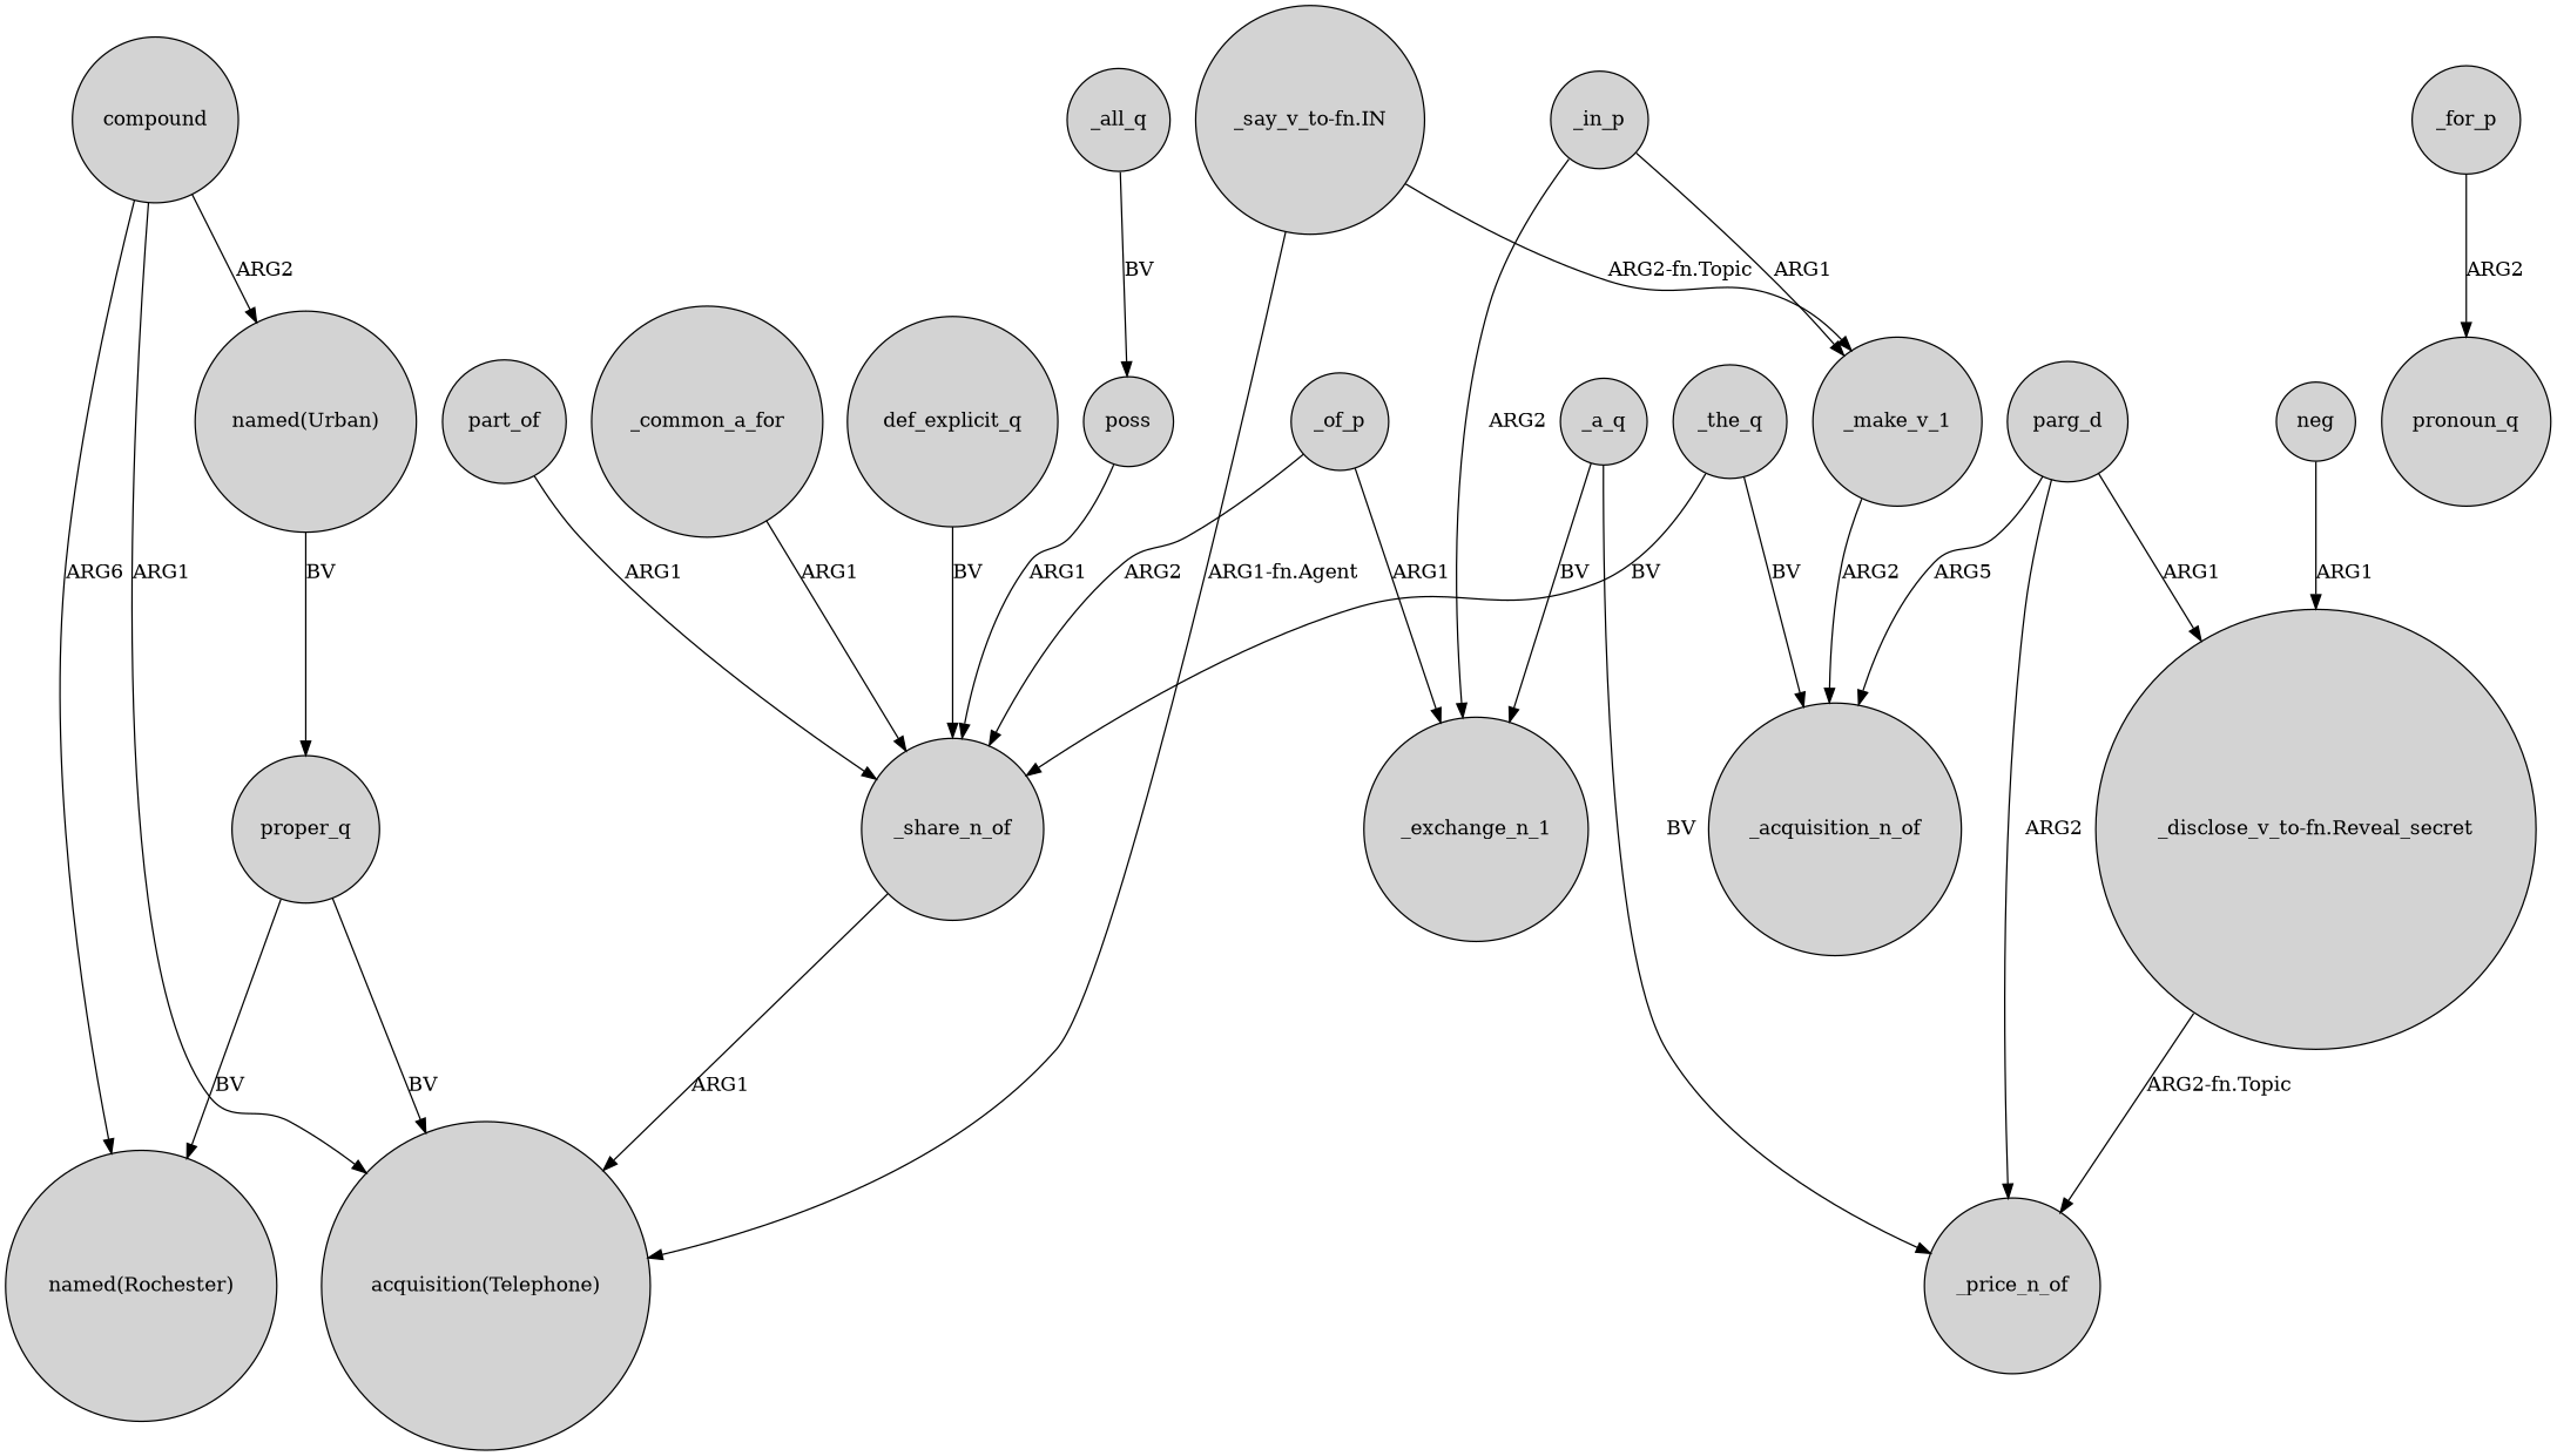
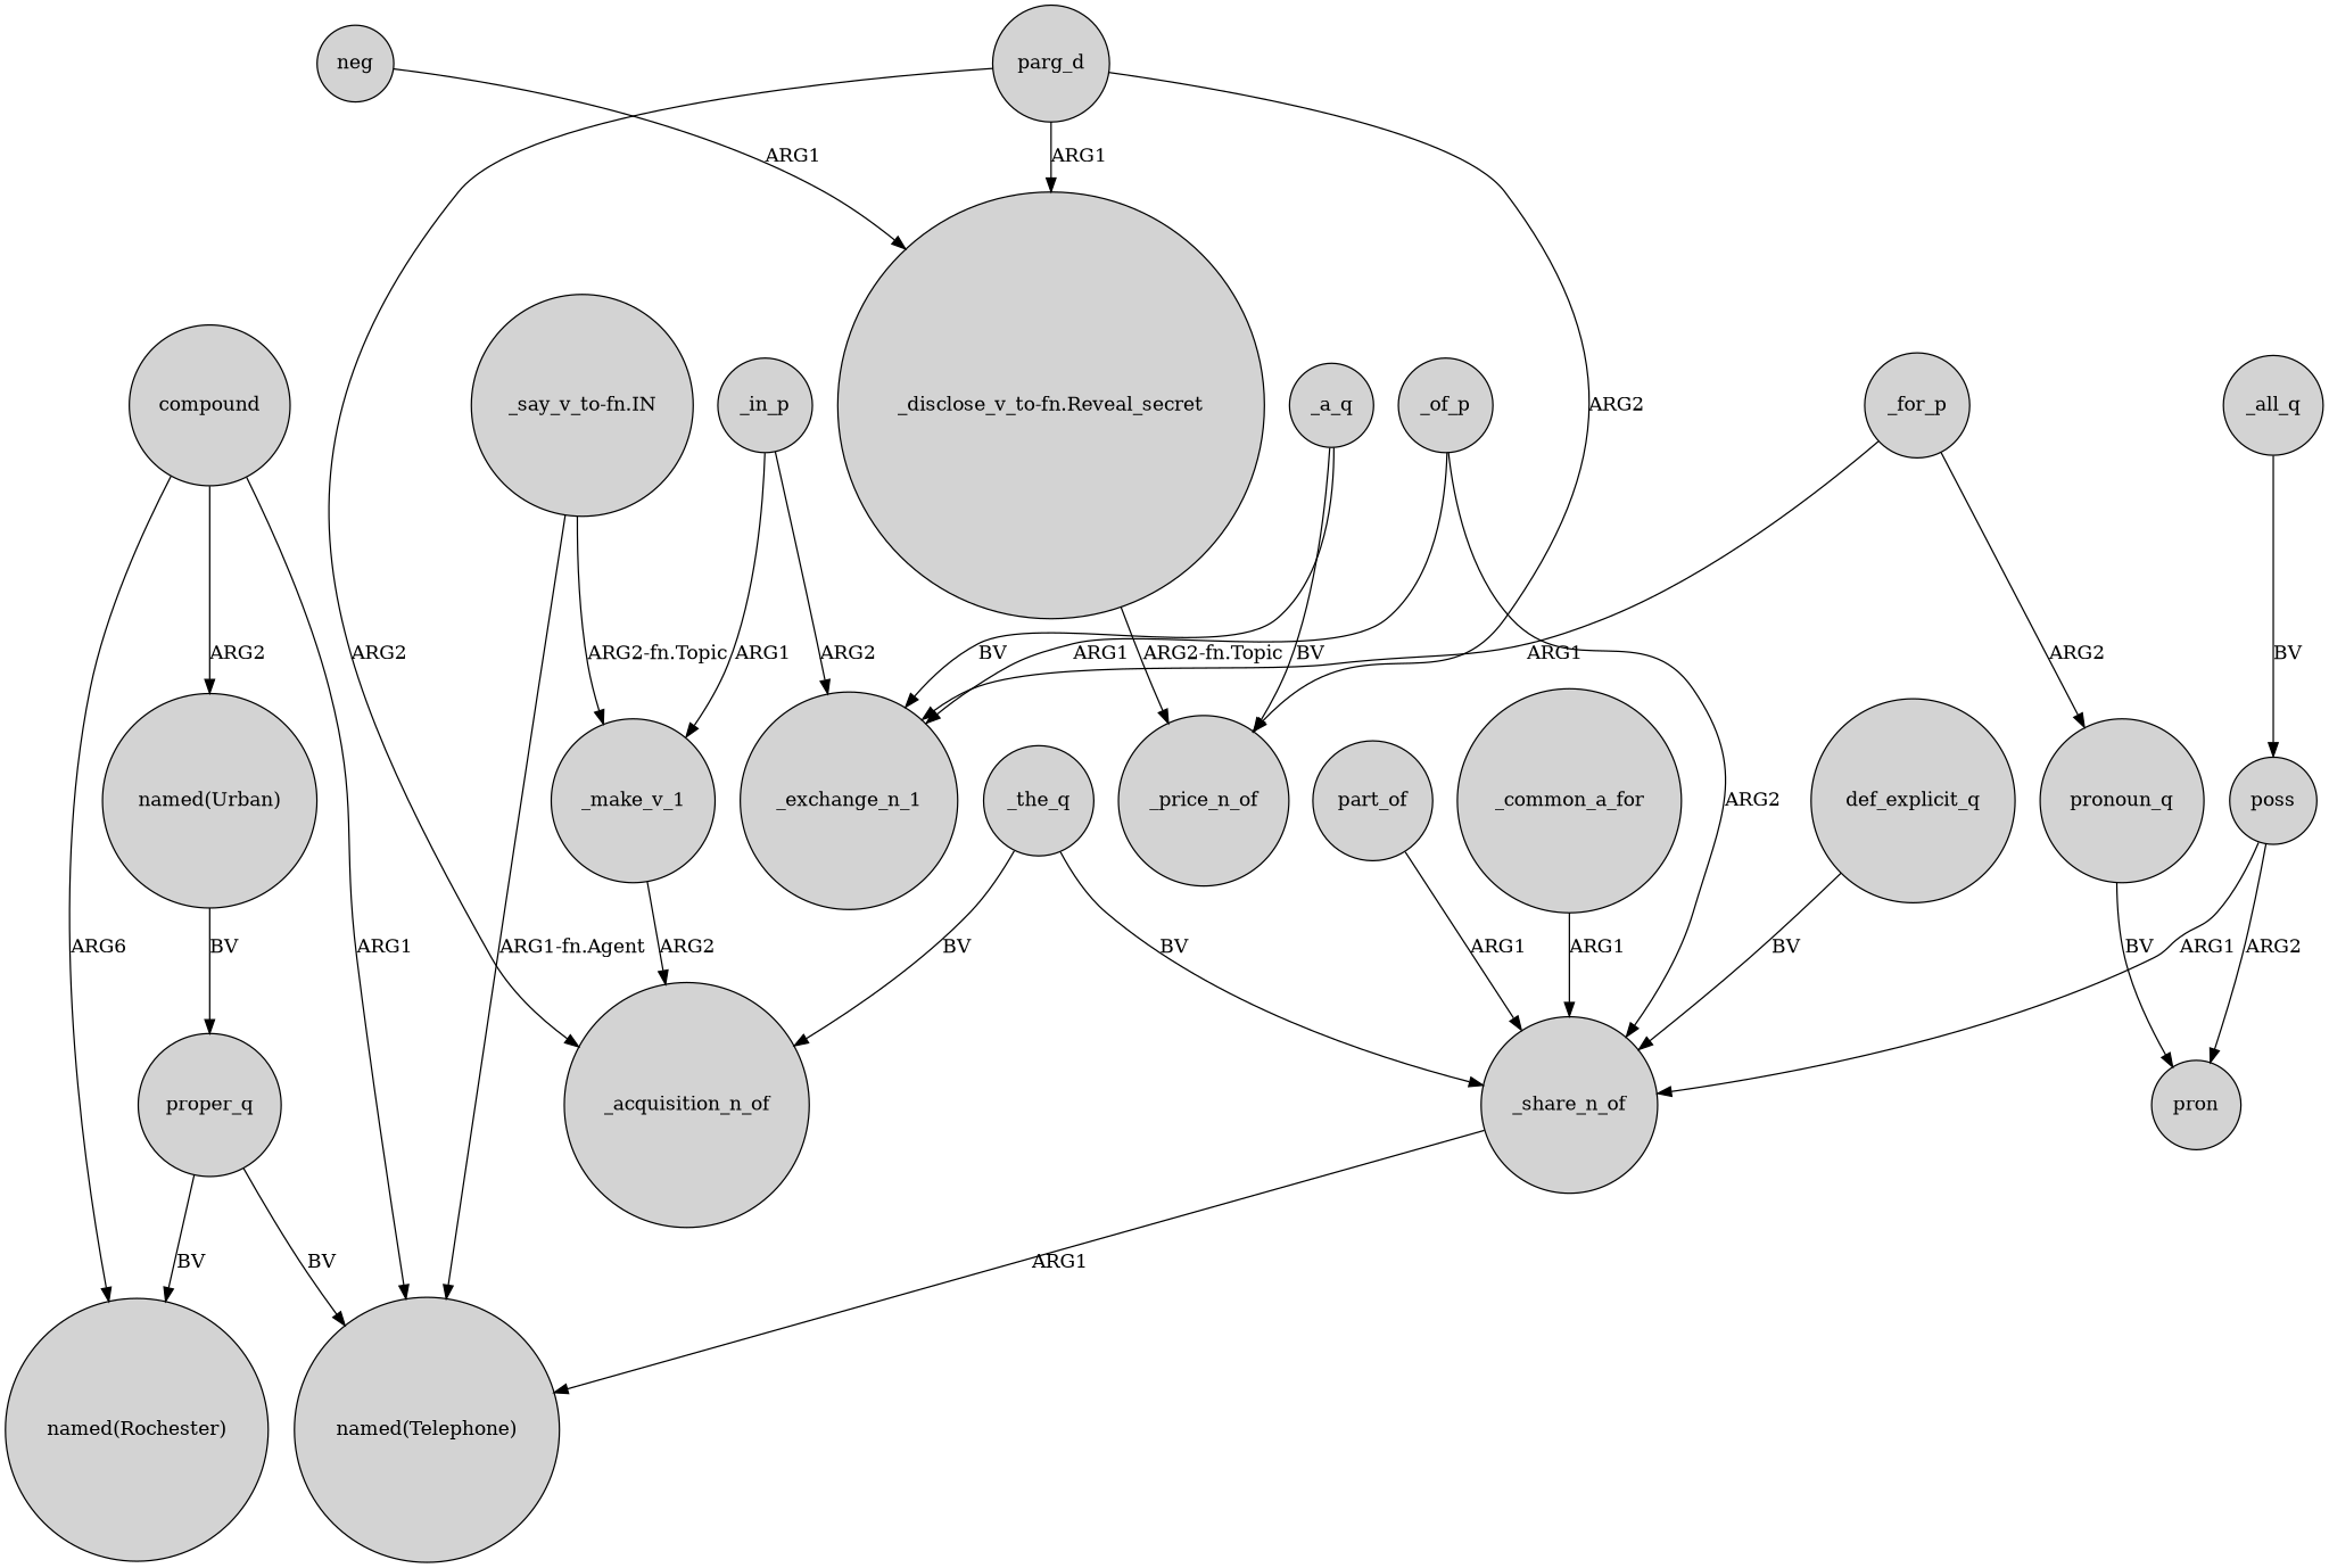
  digraph {
    node [shape=circle style=filled]
    proper_q
    "named(Rochester)"
-   "named(Telephone)" [label="acquisition(Telephone)"]
+   "named(Telephone)"
    "named(Urban)"
    parg_d
    _acquisition_n_of
    "_disclose_v_to-fn.Reveal_secret"
    _price_n_of
    _make_v_1
    poss
+   pron
    _share_n_of
    "_say_v_to-fn.IN"
    _of_p
    _exchange_n_1
    _all_q
    part_of
    compound
    _a_q
    _the_q
    _for_p
    pronoun_q
    neg
    _in_p
    _common_a_for
    def_explicit_q
    proper_q -> "named(Rochester)" [label=BV]
    proper_q -> "named(Telephone)" [label=BV]
    "named(Urban)" -> proper_q [label=BV]
-   parg_d -> _acquisition_n_of [label=ARG5]
+   parg_d -> _acquisition_n_of [label=ARG2]
    parg_d -> "_disclose_v_to-fn.Reveal_secret" [label=ARG1]
    parg_d -> _price_n_of [label=ARG2]
    "_disclose_v_to-fn.Reveal_secret" -> _price_n_of [label="ARG2-fn.Topic"]
    _make_v_1 -> _acquisition_n_of [label=ARG2]
+   poss -> pron [label=ARG2]
    poss -> _share_n_of [label=ARG1]
    _share_n_of -> "named(Telephone)" [label=ARG1]
    "_say_v_to-fn.IN" -> "named(Telephone)" [label="ARG1-fn.Agent"]
    "_say_v_to-fn.IN" -> _make_v_1 [label="ARG2-fn.Topic"]
    _of_p -> _share_n_of [label=ARG2]
    _of_p -> _exchange_n_1 [label=ARG1]
    _all_q -> poss [label=BV]
    part_of -> _share_n_of [label=ARG1]
    compound -> "named(Rochester)" [label=ARG6]
    compound -> "named(Telephone)" [label=ARG1]
    compound -> "named(Urban)" [label=ARG2]
    _a_q -> _price_n_of [label=BV]
    _a_q -> _exchange_n_1 [label=BV]
    _the_q -> _acquisition_n_of [label=BV]
    _the_q -> _share_n_of [label=BV]
+   _for_p -> _exchange_n_1 [label=ARG1]
    _for_p -> pronoun_q [label=ARG2]
+   pronoun_q -> pron [label=BV]
    neg -> "_disclose_v_to-fn.Reveal_secret" [label=ARG1]
    _in_p -> _make_v_1 [label=ARG1]
    _in_p -> _exchange_n_1 [label=ARG2]
    _common_a_for -> _share_n_of [label=ARG1]
    def_explicit_q -> _share_n_of [label=BV]
  }
